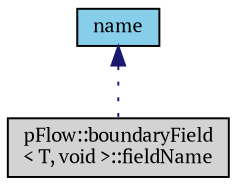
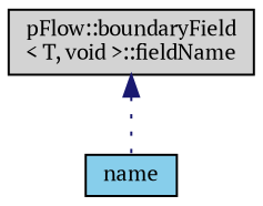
  digraph {
    rankdir=TB
    fontname="PT Serif"
    node [color=black fontname="PT Serif" fontsize=10 shape=record style=filled]
    n1 [fillcolor=skyblue fontcolor=black height=0.2 label=name width=0.4]
    n2 [fillcolor=lightgrey height=0.2 label="pFlow::boundaryField\l\< T, void \>::fieldName" width=0.4]
-   n1 -> n2 [color=midnightblue dir=back fontname="PT Serif" fontsize=10 labelfontname=Helvetica labelfontsize=10 style=dotted]
+   n2 -> n1 [color=midnightblue dir=back fontname="PT Serif" fontsize=10 labelfontname=Helvetica labelfontsize=10 style=dotted]
  }
